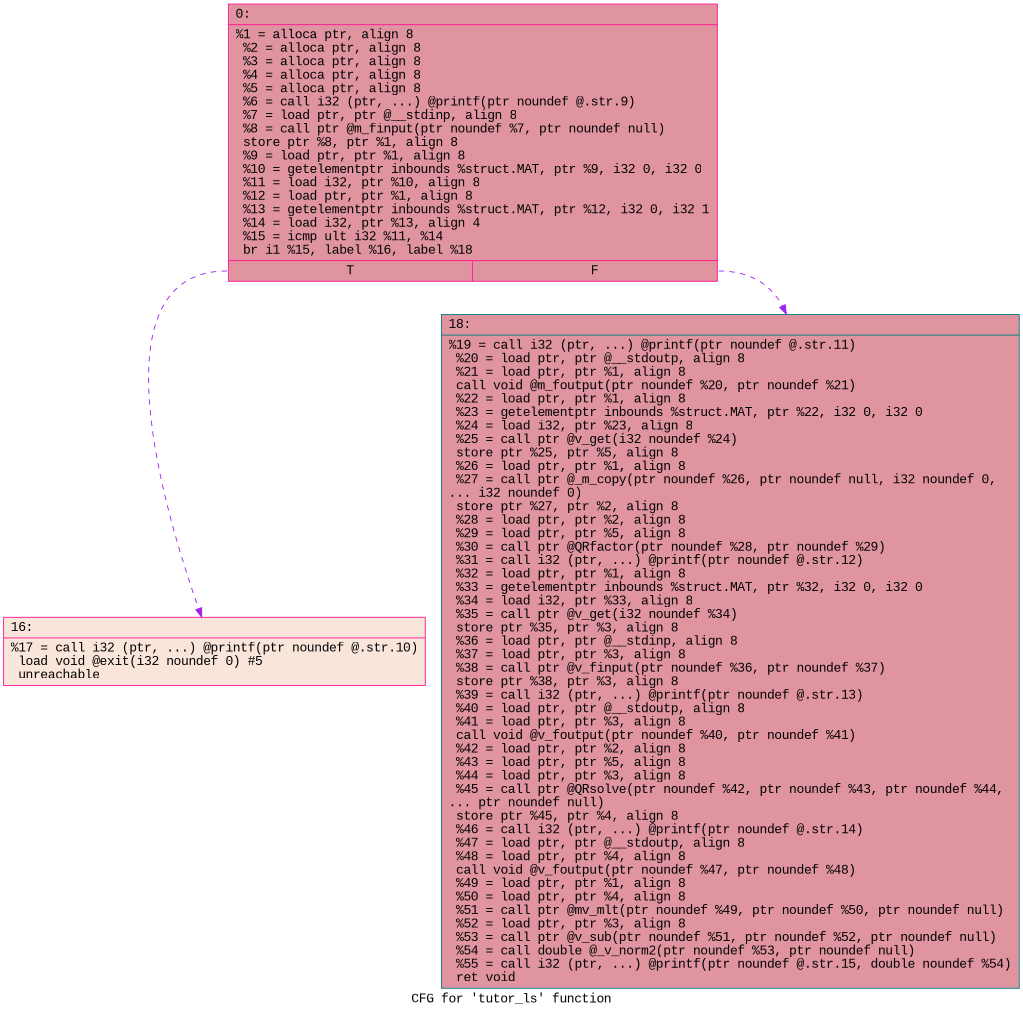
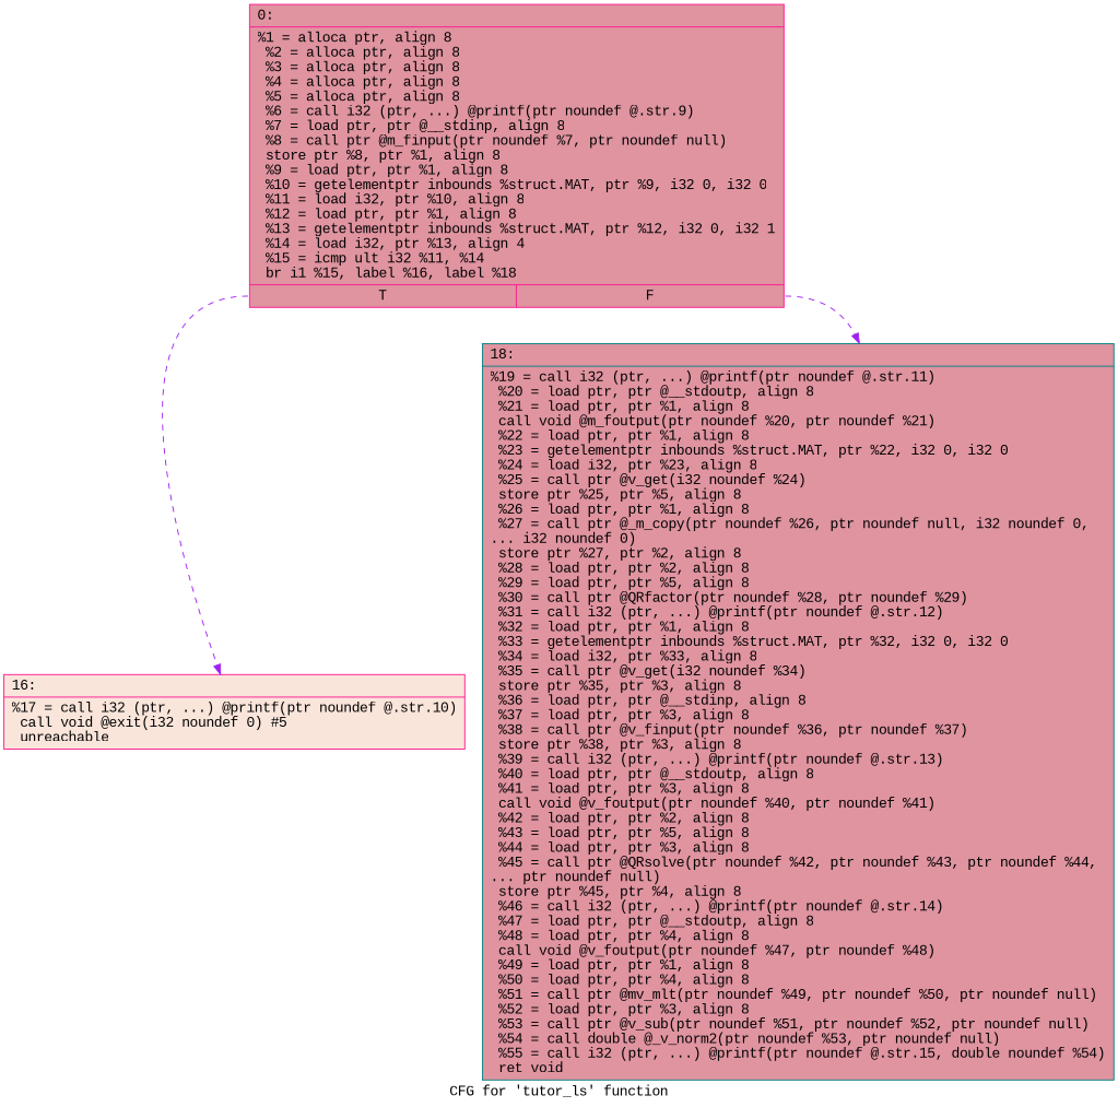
  digraph {
    label="CFG for 'tutor_ls' function"
    fontname="Liberation Mono"
    node [color=deeppink fillcolor="#b70d2870" fontname="Liberation Mono" shape=record style=filled]
    edge [color=purple style=dashed fontname="Liberation Mono"]
    n1 [label="{0:\l|  %1 = alloca ptr, align 8\l  %2 = alloca ptr, align 8\l  %3 = alloca ptr, align 8\l  %4 = alloca ptr, align 8\l  %5 = alloca ptr, align 8\l  %6 = call i32 (ptr, ...) @printf(ptr noundef @.str.9)\l  %7 = load ptr, ptr @__stdinp, align 8\l  %8 = call ptr @m_finput(ptr noundef %7, ptr noundef null)\l  store ptr %8, ptr %1, align 8\l  %9 = load ptr, ptr %1, align 8\l  %10 = getelementptr inbounds %struct.MAT, ptr %9, i32 0, i32 0\l  %11 = load i32, ptr %10, align 8\l  %12 = load ptr, ptr %1, align 8\l  %13 = getelementptr inbounds %struct.MAT, ptr %12, i32 0, i32 1\l  %14 = load i32, ptr %13, align 4\l  %15 = icmp ult i32 %11, %14\l  br i1 %15, label %16, label %18\l|{<s0>T|<s1>F}}"]
-   n2 [fillcolor="#f4c5ad70" label="{16:\l|  %17 = call i32 (ptr, ...) @printf(ptr noundef @.str.10)\l  load void @exit(i32 noundef 0) #5\l  unreachable\l}"]
+   n2 [fillcolor="#f4c5ad70" label="{16:\l|  %17 = call i32 (ptr, ...) @printf(ptr noundef @.str.10)\l  call void @exit(i32 noundef 0) #5\l  unreachable\l}"]
    n3 [color=teal label="{18:\l|  %19 = call i32 (ptr, ...) @printf(ptr noundef @.str.11)\l  %20 = load ptr, ptr @__stdoutp, align 8\l  %21 = load ptr, ptr %1, align 8\l  call void @m_foutput(ptr noundef %20, ptr noundef %21)\l  %22 = load ptr, ptr %1, align 8\l  %23 = getelementptr inbounds %struct.MAT, ptr %22, i32 0, i32 0\l  %24 = load i32, ptr %23, align 8\l  %25 = call ptr @v_get(i32 noundef %24)\l  store ptr %25, ptr %5, align 8\l  %26 = load ptr, ptr %1, align 8\l  %27 = call ptr @_m_copy(ptr noundef %26, ptr noundef null, i32 noundef 0,\l... i32 noundef 0)\l  store ptr %27, ptr %2, align 8\l  %28 = load ptr, ptr %2, align 8\l  %29 = load ptr, ptr %5, align 8\l  %30 = call ptr @QRfactor(ptr noundef %28, ptr noundef %29)\l  %31 = call i32 (ptr, ...) @printf(ptr noundef @.str.12)\l  %32 = load ptr, ptr %1, align 8\l  %33 = getelementptr inbounds %struct.MAT, ptr %32, i32 0, i32 0\l  %34 = load i32, ptr %33, align 8\l  %35 = call ptr @v_get(i32 noundef %34)\l  store ptr %35, ptr %3, align 8\l  %36 = load ptr, ptr @__stdinp, align 8\l  %37 = load ptr, ptr %3, align 8\l  %38 = call ptr @v_finput(ptr noundef %36, ptr noundef %37)\l  store ptr %38, ptr %3, align 8\l  %39 = call i32 (ptr, ...) @printf(ptr noundef @.str.13)\l  %40 = load ptr, ptr @__stdoutp, align 8\l  %41 = load ptr, ptr %3, align 8\l  call void @v_foutput(ptr noundef %40, ptr noundef %41)\l  %42 = load ptr, ptr %2, align 8\l  %43 = load ptr, ptr %5, align 8\l  %44 = load ptr, ptr %3, align 8\l  %45 = call ptr @QRsolve(ptr noundef %42, ptr noundef %43, ptr noundef %44,\l... ptr noundef null)\l  store ptr %45, ptr %4, align 8\l  %46 = call i32 (ptr, ...) @printf(ptr noundef @.str.14)\l  %47 = load ptr, ptr @__stdoutp, align 8\l  %48 = load ptr, ptr %4, align 8\l  call void @v_foutput(ptr noundef %47, ptr noundef %48)\l  %49 = load ptr, ptr %1, align 8\l  %50 = load ptr, ptr %4, align 8\l  %51 = call ptr @mv_mlt(ptr noundef %49, ptr noundef %50, ptr noundef null)\l  %52 = load ptr, ptr %3, align 8\l  %53 = call ptr @v_sub(ptr noundef %51, ptr noundef %52, ptr noundef null)\l  %54 = call double @_v_norm2(ptr noundef %53, ptr noundef null)\l  %55 = call i32 (ptr, ...) @printf(ptr noundef @.str.15, double noundef %54)\l  ret void\l}"]
    n1 -> n2 [tailport=s0]
    n1 -> n3 [tailport=s1]
  }
